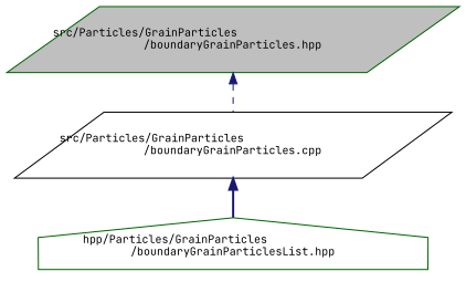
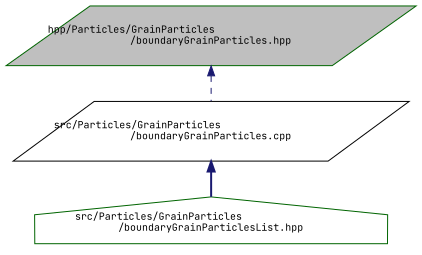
  digraph {
    fontname="JetBrains Mono"
    node [color=darkgreen fillcolor=white fontname="JetBrains Mono" fontsize=10 shape=parallelogram style=filled]
    edge [color=midnightblue dir=back fontname="JetBrains Mono" fontsize=10 labelfontname=Helvetica labelfontsize=10]
-   n1 [fillcolor=grey75 fontcolor=black height=0.2 label="src/Particles/GrainParticles\l/boundaryGrainParticles.hpp" width=0.4]
+   n1 [fillcolor=grey75 fontcolor=black height=0.2 label="hpp/Particles/GrainParticles\l/boundaryGrainParticles.hpp" width=0.4]
    n2 [color=black height=0.2 label="src/Particles/GrainParticles\l/boundaryGrainParticles.cpp" width=0.4]
-   n3 [height=0.2 label="hpp/Particles/GrainParticles\l/boundaryGrainParticlesList.hpp" shape=house width=0.4]
+   n3 [height=0.2 label="src/Particles/GrainParticles\l/boundaryGrainParticlesList.hpp" shape=house width=0.4]
    n1 -> n2 [style=dashed]
    n2 -> n3 [style=bold]
  }
